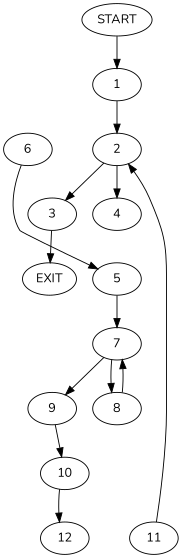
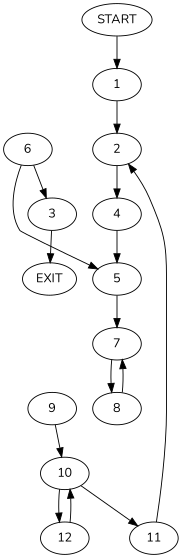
  digraph {
    fontname=Nunito
    node [fontname=Nunito]
    edge [fontname=Nunito]
    n1 [label=START]
    1
    2
    n4 [label=EXIT]
    3
    4
    5
    7
    6
    8
    9
    10
    11
    12
    n1 -> 1
    1 -> 2
-   2 -> 3
+   6 -> 3
    2 -> 4
    3 -> n4
+   4 -> 5
    5 -> 7
    7 -> 8
-   7 -> 9
    6 -> 5
    8 -> 7
    9 -> 10
+   10 -> 11
    10 -> 12
    11 -> 2
+   12 -> 10
  }
